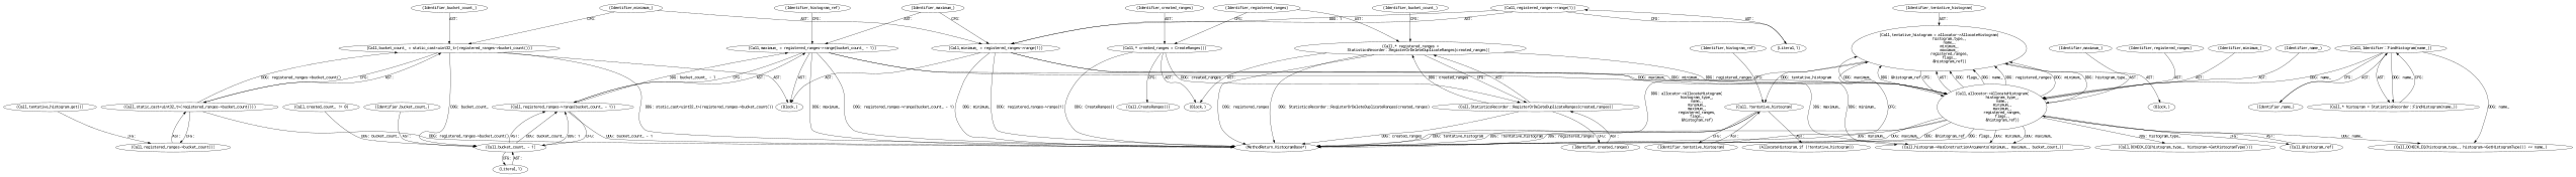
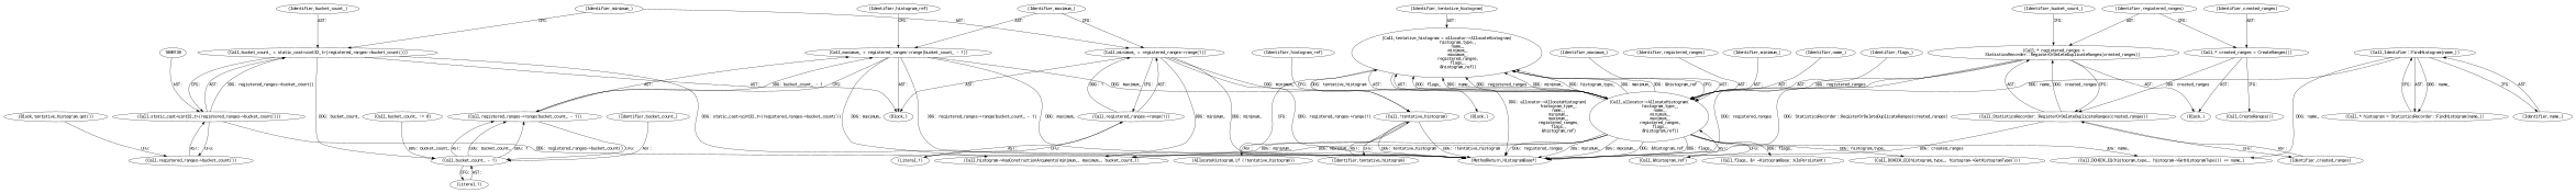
  digraph {
    fontname="Roboto Mono"
    node [fontname="Roboto Mono"]
    edge [fontname="Roboto Mono"]
    n1 [label="(Call,tentative_histogram = allocator->AllocateHistogram(\n          histogram_type_,\n          name_,\n          minimum_,\n          maximum_,\n          registered_ranges,\n          flags_,\n          &histogram_ref))"]
    n2 [label="(Call,allocator->AllocateHistogram(\n          histogram_type_,\n          name_,\n          minimum_,\n          maximum_,\n          registered_ranges,\n          flags_,\n          &histogram_ref))"]
    n3 [label="(Call,!tentative_histogram)"]
    n4 [label="(MethodReturn,HistogramBase*)"]
    n5 [label="(Block,)"]
    n6 [label="(Call,DCHECK_EQ(histogram_type_, histogram->GetHistogramType()))"]
    n7 [label="(Call,DCHECK_EQ(histogram_type_, histogram->GetHistogramType()) << name_)"]
    n8 [label="(Call,&histogram_ref)"]
+   n9 [label="(Call,flags_ &= ~HistogramBase::kIsPersistent)"]
    n10 [label="(Call,histogram->HasConstructionArguments(minimum_, maximum_, bucket_count_))"]
    n11 [label="(Identifier,tentative_histogram)"]
    n12 [label="(AllocateHistogram,if (!tentative_histogram))"]
    n13 [label="(Call,Identifier::FindHistogram(name_))"]
    n14 [label="(Identifier,name_)"]
    n15 [label="(Call,* histogram = StatisticsRecorder::FindHistogram(name_))"]
    n16 [label="(Call,minimum_ = registered_ranges->range(1))"]
    n17 [label="(Call,registered_ranges->range(1))"]
    n18 [label="(Block,)"]
    n19 [label="(Literal,1)"]
    n20 [label="(Call,maximum_ = registered_ranges->range(bucket_count_ - 1))"]
    n21 [label="(Call,registered_ranges->range(bucket_count_ - 1))"]
    n22 [label="(Call,bucket_count_ - 1)"]
    n23 [label="(Literal,1)"]
-   n24 [label="(Call,created_count_ != 0)"]
+   n24 [label="(Call,bucket_count_ != 0)"]
    n25 [label="(Call,bucket_count_ = static_cast<uint32_t>(registered_ranges->bucket_count()))"]
    n26 [label="(Call,static_cast<uint32_t>(registered_ranges->bucket_count()))"]
    n27 [label="(Call,registered_ranges->bucket_count())"]
    n28 [label="(Call,* registered_ranges =\n        StatisticsRecorder::RegisterOrDeleteDuplicateRanges(created_ranges))"]
    n29 [label="(Call,StatisticsRecorder::RegisterOrDeleteDuplicateRanges(created_ranges))"]
    n30 [label="(Block,)"]
    n31 [label="(Identifier,created_ranges)"]
    n32 [label="(Call,* created_ranges = CreateRanges())"]
    n33 [label="(Call,CreateRanges())"]
    n34 [label="(Identifier,maximum_)"]
    n35 [label="(Identifier,maximum_)"]
    n36 [label="(Identifier,minimum_)"]
    n37 [label="(Identifier,registered_ranges)"]
    n38 [label="(Identifier,histogram_ref)"]
    n39 [label="(Identifier,created_ranges)"]
    n40 [label="(Identifier,bucket_count_)"]
    n41 [label="(Identifier,minimum_)"]
-   n42 [label="(Call,tentative_histogram.get())"]
+   n42 [label="(Block,tentative_histogram.get())"]
    n43 [label="(Identifier,bucket_count_)"]
    n44 [label="(Identifier,name_)"]
    n45 [label="(Identifier,registered_ranges)"]
    n46 [label="(Identifier,histogram_ref)"]
    n47 [label="(Identifier,tentative_histogram)"]
+   n48 [label="(Identifier,flags_)"]
    n49 [label="(Identifier,bucket_count_)"]
+   1000130
    n1 -> n2 [label="CFG: "]
    n1 -> n3 [label="DDG: tentative_histogram"]
    n1 -> n4 [label="DDG: allocator->AllocateHistogram(\n          histogram_type_,\n          name_,\n          minimum_,\n          maximum_,\n          registered_ranges,\n          flags_,\n          &histogram_ref)"]
    n1 -> n5 [label="AST: "]
    n2 -> n1 [label="AST: "]
    n2 -> n1 [label="DDG: flags_"]
    n2 -> n1 [label="DDG: name_"]
    n2 -> n1 [label="DDG: registered_ranges"]
    n2 -> n1 [label="DDG: minimum_"]
    n2 -> n1 [label="DDG: histogram_type_"]
    n2 -> n1 [label="DDG: maximum_"]
    n2 -> n1 [label="DDG: &histogram_ref"]
    n2 -> n4 [label="DDG: minimum_"]
    n2 -> n4 [label="DDG: maximum_"]
    n2 -> n4 [label="DDG: &histogram_ref"]
    n2 -> n4 [label="DDG: flags_"]
    n2 -> n4 [label="DDG: registered_ranges"]
    n2 -> n6 [label="DDG: histogram_type_"]
    n2 -> n7 [label="DDG: name_"]
    n2 -> n8 [label="CFG: "]
+   n2 -> n9 [label="DDG: flags_"]
    n2 -> n10 [label="DDG: minimum_"]
    n2 -> n10 [label="DDG: maximum_"]
    n3 -> n4 [label="DDG: !tentative_histogram"]
    n3 -> n4 [label="DDG: tentative_histogram"]
    n3 -> n11 [label="CFG: "]
    n3 -> n12 [label="AST: "]
    n8 -> n2 [label="AST: "]
    n11 -> n1 [label="CFG: "]
    n11 -> n3 [label="AST: "]
    n13 -> n2 [label="DDG: name_"]
    n13 -> n7 [label="DDG: name_"]
    n13 -> n14 [label="CFG: "]
    n13 -> n15 [label="AST: "]
    n13 -> n15 [label="DDG: name_"]
    n14 -> n13 [label="AST: "]
    n15 -> n13 [label="CFG: "]
    n16 -> n2 [label="DDG: minimum_"]
    n16 -> n4 [label="DDG: minimum_"]
    n16 -> n4 [label="DDG: registered_ranges->range(1)"]
    n16 -> n10 [label="DDG: minimum_"]
+   n16 -> n17 [label="CFG: "]
    n16 -> n18 [label="AST: "]
    n17 -> n16 [label="AST: "]
    n17 -> n16 [label="DDG: 1"]
    n17 -> n19 [label="CFG: "]
    n19 -> n17 [label="AST: "]
    n20 -> n2 [label="DDG: maximum_"]
    n20 -> n4 [label="DDG: registered_ranges->range(bucket_count_ - 1)"]
    n20 -> n4 [label="DDG: maximum_"]
    n20 -> n10 [label="DDG: maximum_"]
    n20 -> n18 [label="AST: "]
    n20 -> n21 [label="CFG: "]
-   n21 -> n4 [label="DDG: bucket_count_ - 1"]
    n21 -> n20 [label="AST: "]
    n21 -> n20 [label="DDG: bucket_count_ - 1"]
    n21 -> n22 [label="CFG: "]
    n22 -> n21 [label="AST: "]
    n22 -> n21 [label="DDG: bucket_count_"]
    n22 -> n21 [label="DDG: 1"]
    n22 -> n23 [label="CFG: "]
    n23 -> n22 [label="AST: "]
    n24 -> n22 [label="DDG: bucket_count_"]
    n25 -> n4 [label="DDG: static_cast<uint32_t>(registered_ranges->bucket_count())"]
    n25 -> n18 [label="AST: "]
    n25 -> n22 [label="DDG: bucket_count_"]
    n25 -> n26 [label="CFG: "]
    n26 -> n4 [label="DDG: registered_ranges->bucket_count()"]
    n26 -> n25 [label="AST: "]
    n26 -> n25 [label="DDG: registered_ranges->bucket_count()"]
    n26 -> n27 [label="CFG: "]
    n27 -> n26 [label="AST: "]
    n28 -> n2 [label="DDG: registered_ranges"]
    n28 -> n4 [label="DDG: StatisticsRecorder::RegisterOrDeleteDuplicateRanges(created_ranges)"]
    n28 -> n4 [label="DDG: registered_ranges"]
    n28 -> n29 [label="CFG: "]
    n28 -> n30 [label="AST: "]
    n29 -> n4 [label="DDG: created_ranges"]
    n29 -> n28 [label="AST: "]
    n29 -> n28 [label="DDG: created_ranges"]
    n29 -> n31 [label="CFG: "]
    n31 -> n29 [label="AST: "]
-   n32 -> n4 [label="DDG: CreateRanges()"]
    n32 -> n29 [label="DDG: created_ranges"]
    n32 -> n30 [label="AST: "]
    n32 -> n33 [label="CFG: "]
    n34 -> n2 [label="AST: "]
    n35 -> n16 [label="CFG: "]
    n35 -> n20 [label="AST: "]
    n36 -> n16 [label="AST: "]
    n36 -> n25 [label="CFG: "]
    n37 -> n2 [label="AST: "]
    n38 -> n20 [label="CFG: "]
    n39 -> n32 [label="AST: "]
    n40 -> n28 [label="CFG: "]
    n41 -> n2 [label="AST: "]
    n42 -> n27 [label="CFG: "]
    n43 -> n22 [label="AST: "]
    n44 -> n2 [label="AST: "]
    n45 -> n28 [label="AST: "]
    n45 -> n32 [label="CFG: "]
    n46 -> n3 [label="CFG: "]
    n47 -> n1 [label="AST: "]
+   n48 -> n2 [label="AST: "]
    n49 -> n25 [label="AST: "]
+   1000130 -> n26 [label="AST: "]
  }
